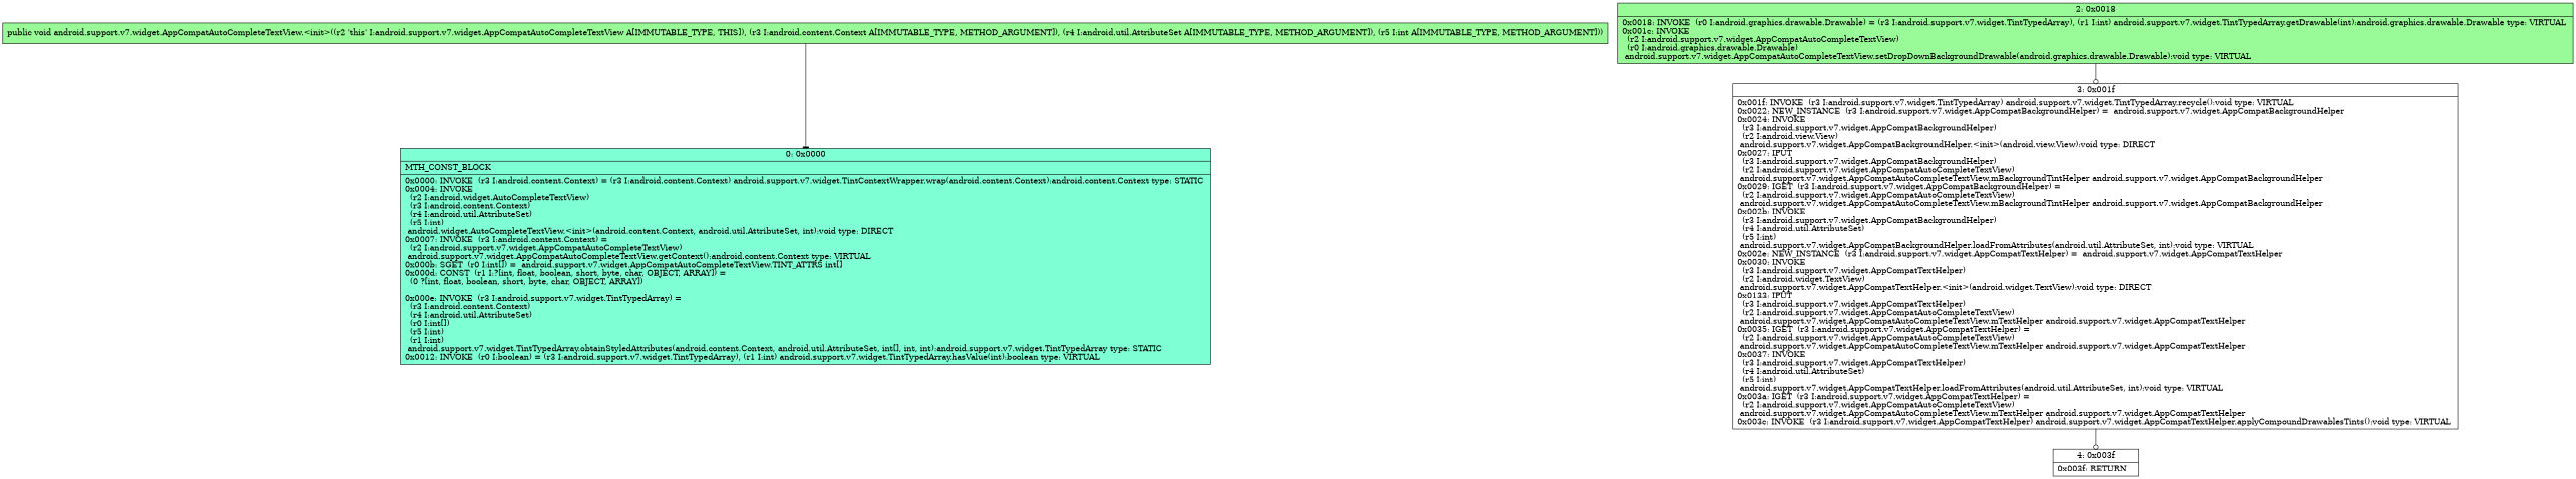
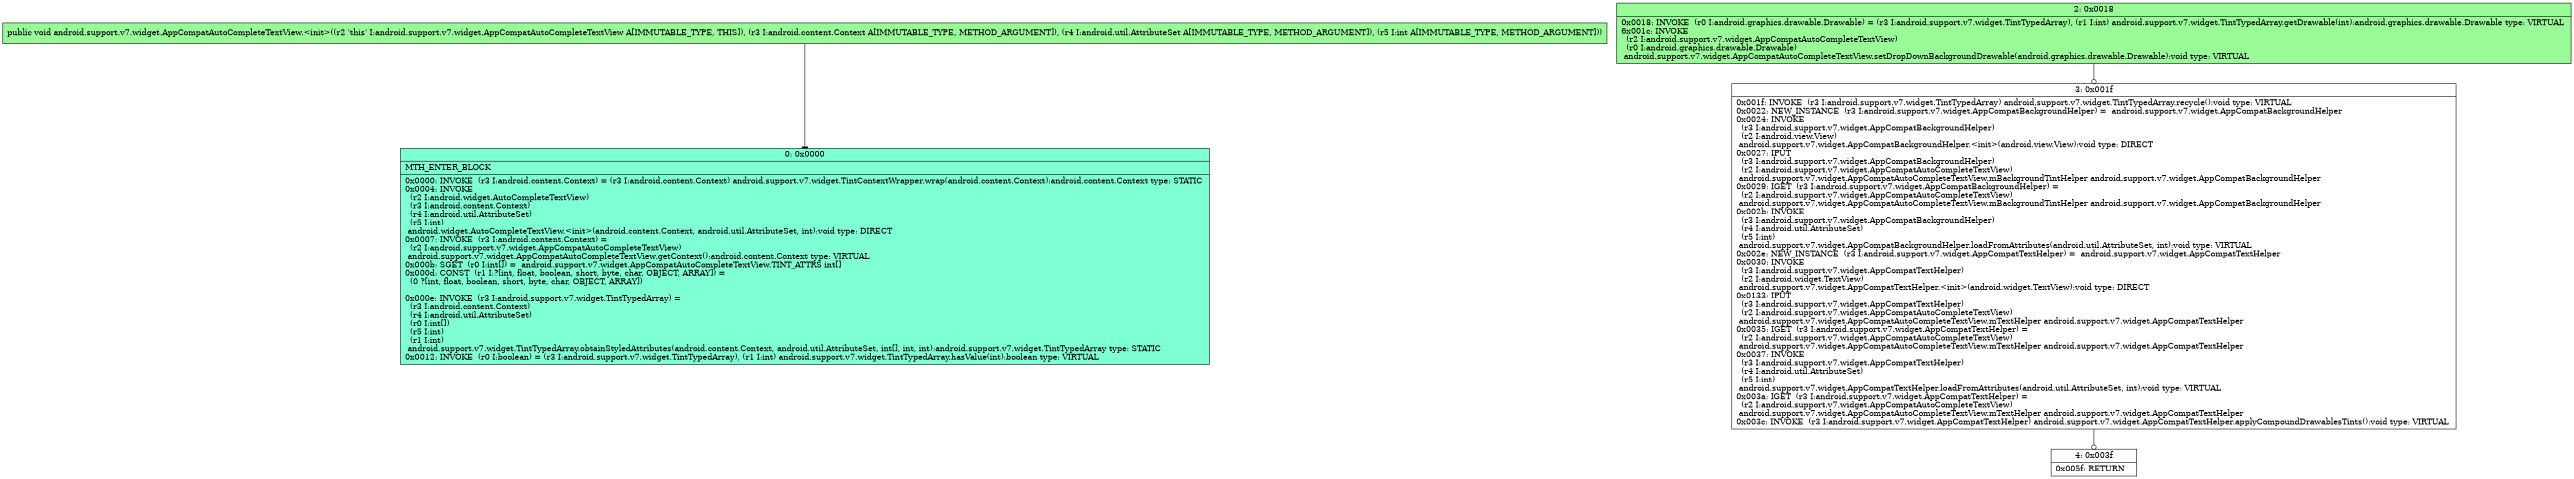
  digraph {
    node [fillcolor=palegreen shape=record style=filled]
    edge [arrowhead=odot]
-   n1 [fillcolor=aquamarine label="{0\:\ 0x0000|MTH_CONST_BLOCK\l|0x0000: INVOKE  (r3 I:android.content.Context) = (r3 I:android.content.Context) android.support.v7.widget.TintContextWrapper.wrap(android.content.Context):android.content.Context type: STATIC \l0x0004: INVOKE  \l  (r2 I:android.widget.AutoCompleteTextView)\l  (r3 I:android.content.Context)\l  (r4 I:android.util.AttributeSet)\l  (r5 I:int)\l android.widget.AutoCompleteTextView.\<init\>(android.content.Context, android.util.AttributeSet, int):void type: DIRECT \l0x0007: INVOKE  (r3 I:android.content.Context) = \l  (r2 I:android.support.v7.widget.AppCompatAutoCompleteTextView)\l android.support.v7.widget.AppCompatAutoCompleteTextView.getContext():android.content.Context type: VIRTUAL \l0x000b: SGET  (r0 I:int[]) =  android.support.v7.widget.AppCompatAutoCompleteTextView.TINT_ATTRS int[] \l0x000d: CONST  (r1 I:?[int, float, boolean, short, byte, char, OBJECT, ARRAY]) = \l  (0 ?[int, float, boolean, short, byte, char, OBJECT, ARRAY])\l \l0x000e: INVOKE  (r3 I:android.support.v7.widget.TintTypedArray) = \l  (r3 I:android.content.Context)\l  (r4 I:android.util.AttributeSet)\l  (r0 I:int[])\l  (r5 I:int)\l  (r1 I:int)\l android.support.v7.widget.TintTypedArray.obtainStyledAttributes(android.content.Context, android.util.AttributeSet, int[], int, int):android.support.v7.widget.TintTypedArray type: STATIC \l0x0012: INVOKE  (r0 I:boolean) = (r3 I:android.support.v7.widget.TintTypedArray), (r1 I:int) android.support.v7.widget.TintTypedArray.hasValue(int):boolean type: VIRTUAL \l}"]
-   n2 [label="{2\:\ 0x0018|0x0018: INVOKE  (r0 I:android.graphics.drawable.Drawable) = (r3 I:android.support.v7.widget.TintTypedArray), (r1 I:int) android.support.v7.widget.TintTypedArray.getDrawable(int):android.graphics.drawable.Drawable type: VIRTUAL \l0x001c: INVOKE  \l  (r2 I:android.support.v7.widget.AppCompatAutoCompleteTextView)\l  (r0 I:android.graphics.drawable.Drawable)\l android.support.v7.widget.AppCompatAutoCompleteTextView.setDropDownBackgroundDrawable(android.graphics.drawable.Drawable):void type: VIRTUAL \l}"]
+   n1 [fillcolor=aquamarine label="{0\:\ 0x0000|MTH_ENTER_BLOCK\l|0x0000: INVOKE  (r3 I:android.content.Context) = (r3 I:android.content.Context) android.support.v7.widget.TintContextWrapper.wrap(android.content.Context):android.content.Context type: STATIC \l0x0004: INVOKE  \l  (r2 I:android.widget.AutoCompleteTextView)\l  (r3 I:android.content.Context)\l  (r4 I:android.util.AttributeSet)\l  (r5 I:int)\l android.widget.AutoCompleteTextView.\<init\>(android.content.Context, android.util.AttributeSet, int):void type: DIRECT \l0x0007: INVOKE  (r3 I:android.content.Context) = \l  (r2 I:android.support.v7.widget.AppCompatAutoCompleteTextView)\l android.support.v7.widget.AppCompatAutoCompleteTextView.getContext():android.content.Context type: VIRTUAL \l0x000b: SGET  (r0 I:int[]) =  android.support.v7.widget.AppCompatAutoCompleteTextView.TINT_ATTRS int[] \l0x000d: CONST  (r1 I:?[int, float, boolean, short, byte, char, OBJECT, ARRAY]) = \l  (0 ?[int, float, boolean, short, byte, char, OBJECT, ARRAY])\l \l0x000e: INVOKE  (r3 I:android.support.v7.widget.TintTypedArray) = \l  (r3 I:android.content.Context)\l  (r4 I:android.util.AttributeSet)\l  (r0 I:int[])\l  (r5 I:int)\l  (r1 I:int)\l android.support.v7.widget.TintTypedArray.obtainStyledAttributes(android.content.Context, android.util.AttributeSet, int[], int, int):android.support.v7.widget.TintTypedArray type: STATIC \l0x0012: INVOKE  (r0 I:boolean) = (r3 I:android.support.v7.widget.TintTypedArray), (r1 I:int) android.support.v7.widget.TintTypedArray.hasValue(int):boolean type: VIRTUAL \l}"]
+   n2 [label="{2\:\ 0x0018|0x0018: INVOKE  (r0 I:android.graphics.drawable.Drawable) = (r3 I:android.support.v7.widget.TintTypedArray), (r1 I:int) android.support.v7.widget.TintTypedArray.getDrawable(int):android.graphics.drawable.Drawable type: VIRTUAL \l6x001c: INVOKE  \l  (r2 I:android.support.v7.widget.AppCompatAutoCompleteTextView)\l  (r0 I:android.graphics.drawable.Drawable)\l android.support.v7.widget.AppCompatAutoCompleteTextView.setDropDownBackgroundDrawable(android.graphics.drawable.Drawable):void type: VIRTUAL \l}"]
    n3 [fillcolor=white label="{3\:\ 0x001f|0x001f: INVOKE  (r3 I:android.support.v7.widget.TintTypedArray) android.support.v7.widget.TintTypedArray.recycle():void type: VIRTUAL \l0x0022: NEW_INSTANCE  (r3 I:android.support.v7.widget.AppCompatBackgroundHelper) =  android.support.v7.widget.AppCompatBackgroundHelper \l0x0024: INVOKE  \l  (r3 I:android.support.v7.widget.AppCompatBackgroundHelper)\l  (r2 I:android.view.View)\l android.support.v7.widget.AppCompatBackgroundHelper.\<init\>(android.view.View):void type: DIRECT \l0x0027: IPUT  \l  (r3 I:android.support.v7.widget.AppCompatBackgroundHelper)\l  (r2 I:android.support.v7.widget.AppCompatAutoCompleteTextView)\l android.support.v7.widget.AppCompatAutoCompleteTextView.mBackgroundTintHelper android.support.v7.widget.AppCompatBackgroundHelper \l0x0029: IGET  (r3 I:android.support.v7.widget.AppCompatBackgroundHelper) = \l  (r2 I:android.support.v7.widget.AppCompatAutoCompleteTextView)\l android.support.v7.widget.AppCompatAutoCompleteTextView.mBackgroundTintHelper android.support.v7.widget.AppCompatBackgroundHelper \l0x002b: INVOKE  \l  (r3 I:android.support.v7.widget.AppCompatBackgroundHelper)\l  (r4 I:android.util.AttributeSet)\l  (r5 I:int)\l android.support.v7.widget.AppCompatBackgroundHelper.loadFromAttributes(android.util.AttributeSet, int):void type: VIRTUAL \l0x002e: NEW_INSTANCE  (r3 I:android.support.v7.widget.AppCompatTextHelper) =  android.support.v7.widget.AppCompatTextHelper \l0x0030: INVOKE  \l  (r3 I:android.support.v7.widget.AppCompatTextHelper)\l  (r2 I:android.widget.TextView)\l android.support.v7.widget.AppCompatTextHelper.\<init\>(android.widget.TextView):void type: DIRECT \l0x0133: IPUT  \l  (r3 I:android.support.v7.widget.AppCompatTextHelper)\l  (r2 I:android.support.v7.widget.AppCompatAutoCompleteTextView)\l android.support.v7.widget.AppCompatAutoCompleteTextView.mTextHelper android.support.v7.widget.AppCompatTextHelper \l0x0035: IGET  (r3 I:android.support.v7.widget.AppCompatTextHelper) = \l  (r2 I:android.support.v7.widget.AppCompatAutoCompleteTextView)\l android.support.v7.widget.AppCompatAutoCompleteTextView.mTextHelper android.support.v7.widget.AppCompatTextHelper \l0x0037: INVOKE  \l  (r3 I:android.support.v7.widget.AppCompatTextHelper)\l  (r4 I:android.util.AttributeSet)\l  (r5 I:int)\l android.support.v7.widget.AppCompatTextHelper.loadFromAttributes(android.util.AttributeSet, int):void type: VIRTUAL \l0x003a: IGET  (r3 I:android.support.v7.widget.AppCompatTextHelper) = \l  (r2 I:android.support.v7.widget.AppCompatAutoCompleteTextView)\l android.support.v7.widget.AppCompatAutoCompleteTextView.mTextHelper android.support.v7.widget.AppCompatTextHelper \l0x003c: INVOKE  (r3 I:android.support.v7.widget.AppCompatTextHelper) android.support.v7.widget.AppCompatTextHelper.applyCompoundDrawablesTints():void type: VIRTUAL \l}"]
-   n4 [fillcolor=white label="{4\:\ 0x003f|0x003f: RETURN   \l}"]
+   n4 [fillcolor=white label="{4\:\ 0x003f|0x005f: RETURN   \l}"]
    n5 [label="{public void android.support.v7.widget.AppCompatAutoCompleteTextView.\<init\>((r2 'this' I:android.support.v7.widget.AppCompatAutoCompleteTextView A[IMMUTABLE_TYPE, THIS]), (r3 I:android.content.Context A[IMMUTABLE_TYPE, METHOD_ARGUMENT]), (r4 I:android.util.AttributeSet A[IMMUTABLE_TYPE, METHOD_ARGUMENT]), (r5 I:int A[IMMUTABLE_TYPE, METHOD_ARGUMENT])) }"]
    n2 -> n3
    n3 -> n4
    n5 -> n1 [arrowhead=tee]
  }
